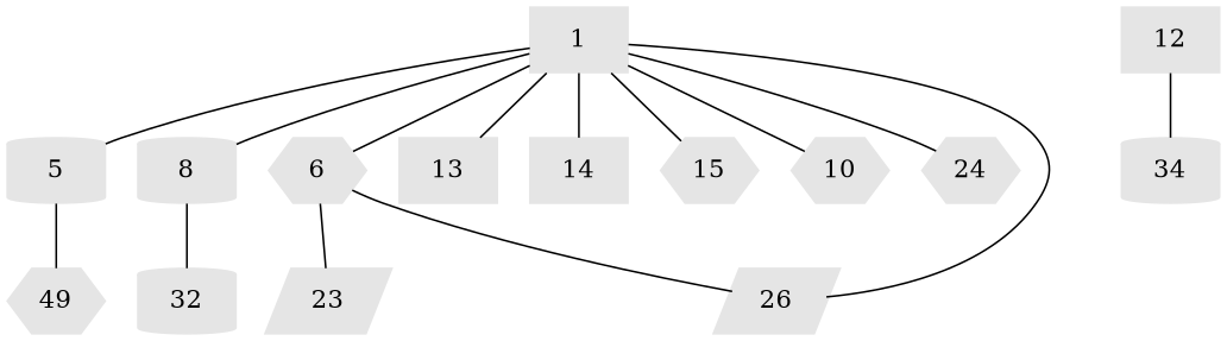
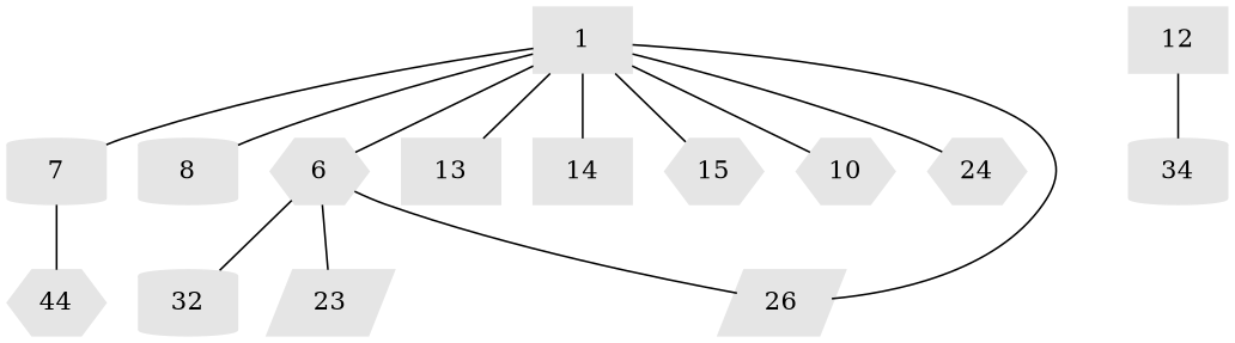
  graph {
    node [color=gray90 shape=hexagon style=filled]
    1 [shape=box super="+2+3+41"]
    n2 [label=8 shape=cylinder super="+38+9+7"]
-   5 [shape=cylinder super="+10"]
+   5 [shape=cylinder super="+10" label=7]
    6 [super="+18+37+8"]
    n5 [label=13 shape=box]
    14 [shape=box super="+17"]
    15 [super="+28"]
    n8 [label=10]
    24 [super="+46"]
    26 [shape=parallelogram super="+49"]
    32 [shape=cylinder super="+48"]
-   44 [label=49]
+   44
    23 [shape=parallelogram]
    12 [shape=box super="+13+22"]
    34 [shape=cylinder]
    1 -- n2
    1 -- 5
    1 -- 6
    1 -- n5
    1 -- 14
    1 -- 15
    1 -- n8
    1 -- 24
    1 -- 26
-   n2 -- 32
+   6 -- 32
    5 -- 44
    6 -- 26
    6 -- 23
    12 -- 34
  }
